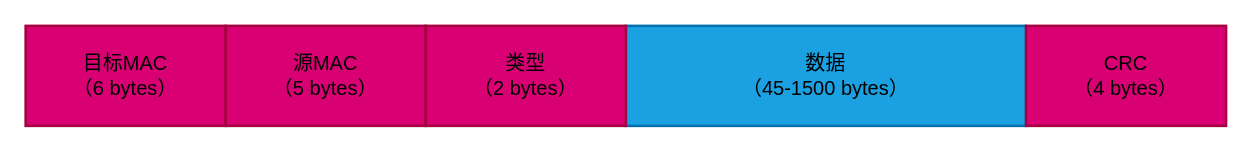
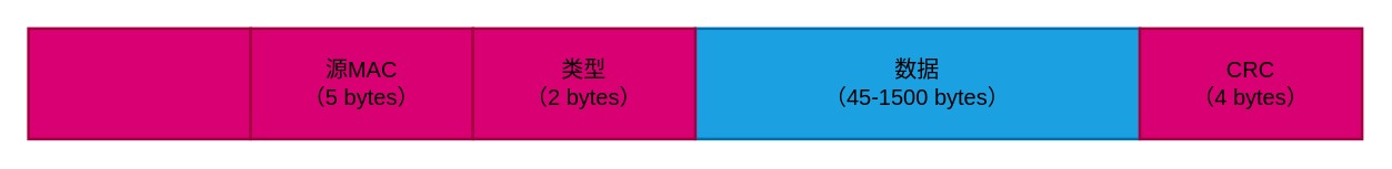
  <mxCell id="0" />
  <mxCell id="1" parent="0" />
  <mxCell id="2" value="" style="rounded=0;whiteSpace=wrap;html=1;labelBackgroundColor=none;strokeColor=#006EAF;strokeWidth=2;fillColor=#1ba1e2;fontSize=16;align=center;fontColor=#ffffff;" parent="1" vertex="1"><mxGeometry x="500" y="20" width="320" height="80" as="geometry" /></mxCell>
  <mxCell id="3" value="" style="rounded=0;whiteSpace=wrap;html=1;labelBackgroundColor=none;strokeColor=#A50040;strokeWidth=2;fillColor=#d80073;fontSize=16;align=center;fontColor=#ffffff;" parent="1" vertex="1"><mxGeometry x="20" y="20" width="160" height="80" as="geometry" /></mxCell>
- <mxCell id="4" value="目标MAC&lt;br&gt;（6 bytes）" style="text;html=1;strokeColor=none;fillColor=none;align=center;verticalAlign=middle;whiteSpace=wrap;rounded=0;labelBackgroundColor=none;fontSize=16;strokeWidth=1;" parent="1" vertex="1"><mxGeometry x="20" y="20" width="160" height="80" as="geometry" /></mxCell>
  <mxCell id="5" value="" style="rounded=0;whiteSpace=wrap;html=1;labelBackgroundColor=none;strokeColor=#A50040;strokeWidth=2;fillColor=#d80073;fontSize=16;align=center;fontColor=#ffffff;" parent="1" vertex="1"><mxGeometry x="180" y="20" width="160" height="80" as="geometry" /></mxCell>
  <mxCell id="6" value="源MAC&lt;br&gt;（5 bytes）" style="text;html=1;strokeColor=none;fillColor=none;align=center;verticalAlign=middle;whiteSpace=wrap;rounded=0;labelBackgroundColor=none;fontSize=16;" parent="1" vertex="1"><mxGeometry x="180" y="20" width="160" height="80" as="geometry" /></mxCell>
  <mxCell id="7" value="" style="rounded=0;whiteSpace=wrap;html=1;labelBackgroundColor=none;strokeColor=#A50040;strokeWidth=2;fillColor=#d80073;fontSize=16;align=center;fontColor=#ffffff;" parent="1" vertex="1"><mxGeometry x="340" y="20" width="160" height="80" as="geometry" /></mxCell>
  <mxCell id="8" value="类型&lt;br&gt;（2 bytes）" style="text;html=1;strokeColor=none;fillColor=none;align=center;verticalAlign=middle;whiteSpace=wrap;rounded=0;labelBackgroundColor=none;fontSize=16;" parent="1" vertex="1"><mxGeometry x="340" y="20" width="160" height="80" as="geometry" /></mxCell>
  <mxCell id="9" value="数据&lt;br&gt;（45-1500 bytes）" style="text;html=1;strokeColor=none;fillColor=none;align=center;verticalAlign=middle;whiteSpace=wrap;rounded=0;labelBackgroundColor=none;fontSize=16;" parent="1" vertex="1"><mxGeometry x="500" y="20" width="320" height="80" as="geometry" /></mxCell>
  <mxCell id="10" value="" style="rounded=0;whiteSpace=wrap;html=1;labelBackgroundColor=none;strokeColor=#A50040;strokeWidth=2;fillColor=#d80073;fontSize=16;align=center;fontColor=#ffffff;" vertex="1" parent="1"><mxGeometry x="820" y="20" width="160" height="80" as="geometry" /></mxCell>
  <mxCell id="11" value="CRC&lt;br&gt;（4 bytes）" style="text;html=1;strokeColor=none;fillColor=none;align=center;verticalAlign=middle;whiteSpace=wrap;rounded=0;labelBackgroundColor=none;fontSize=16;strokeWidth=1;" vertex="1" parent="1"><mxGeometry x="820" y="20" width="160" height="80" as="geometry" /></mxCell>
